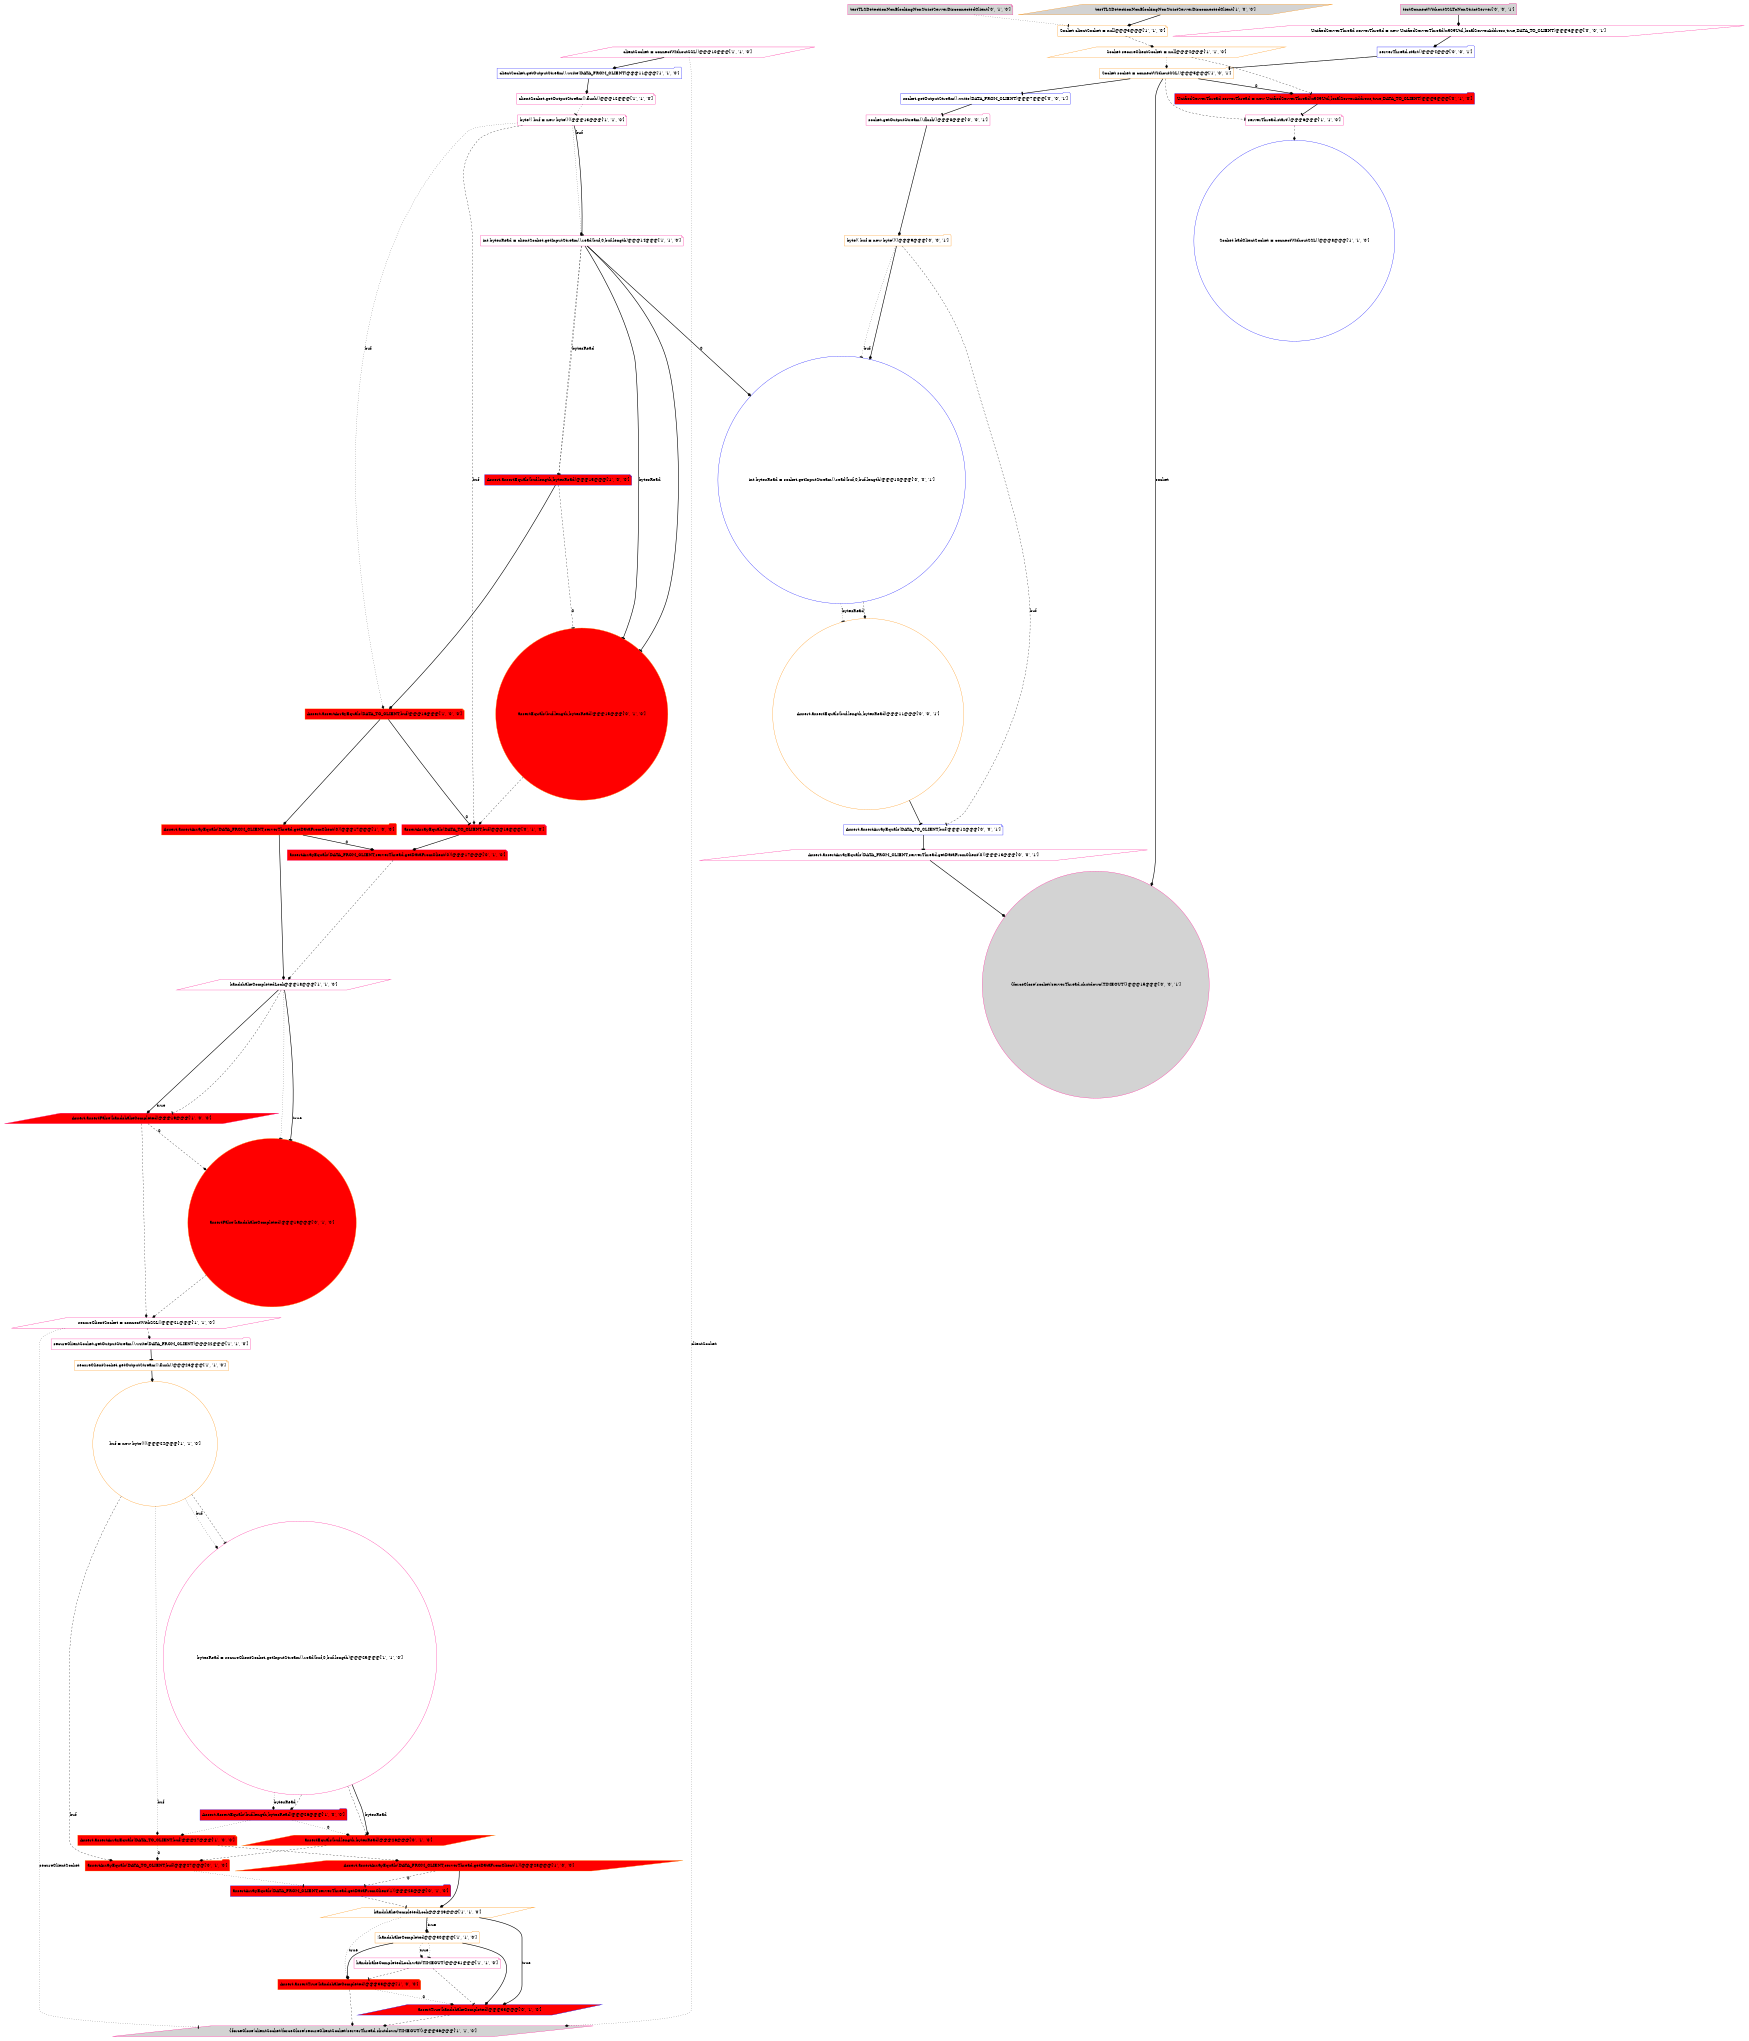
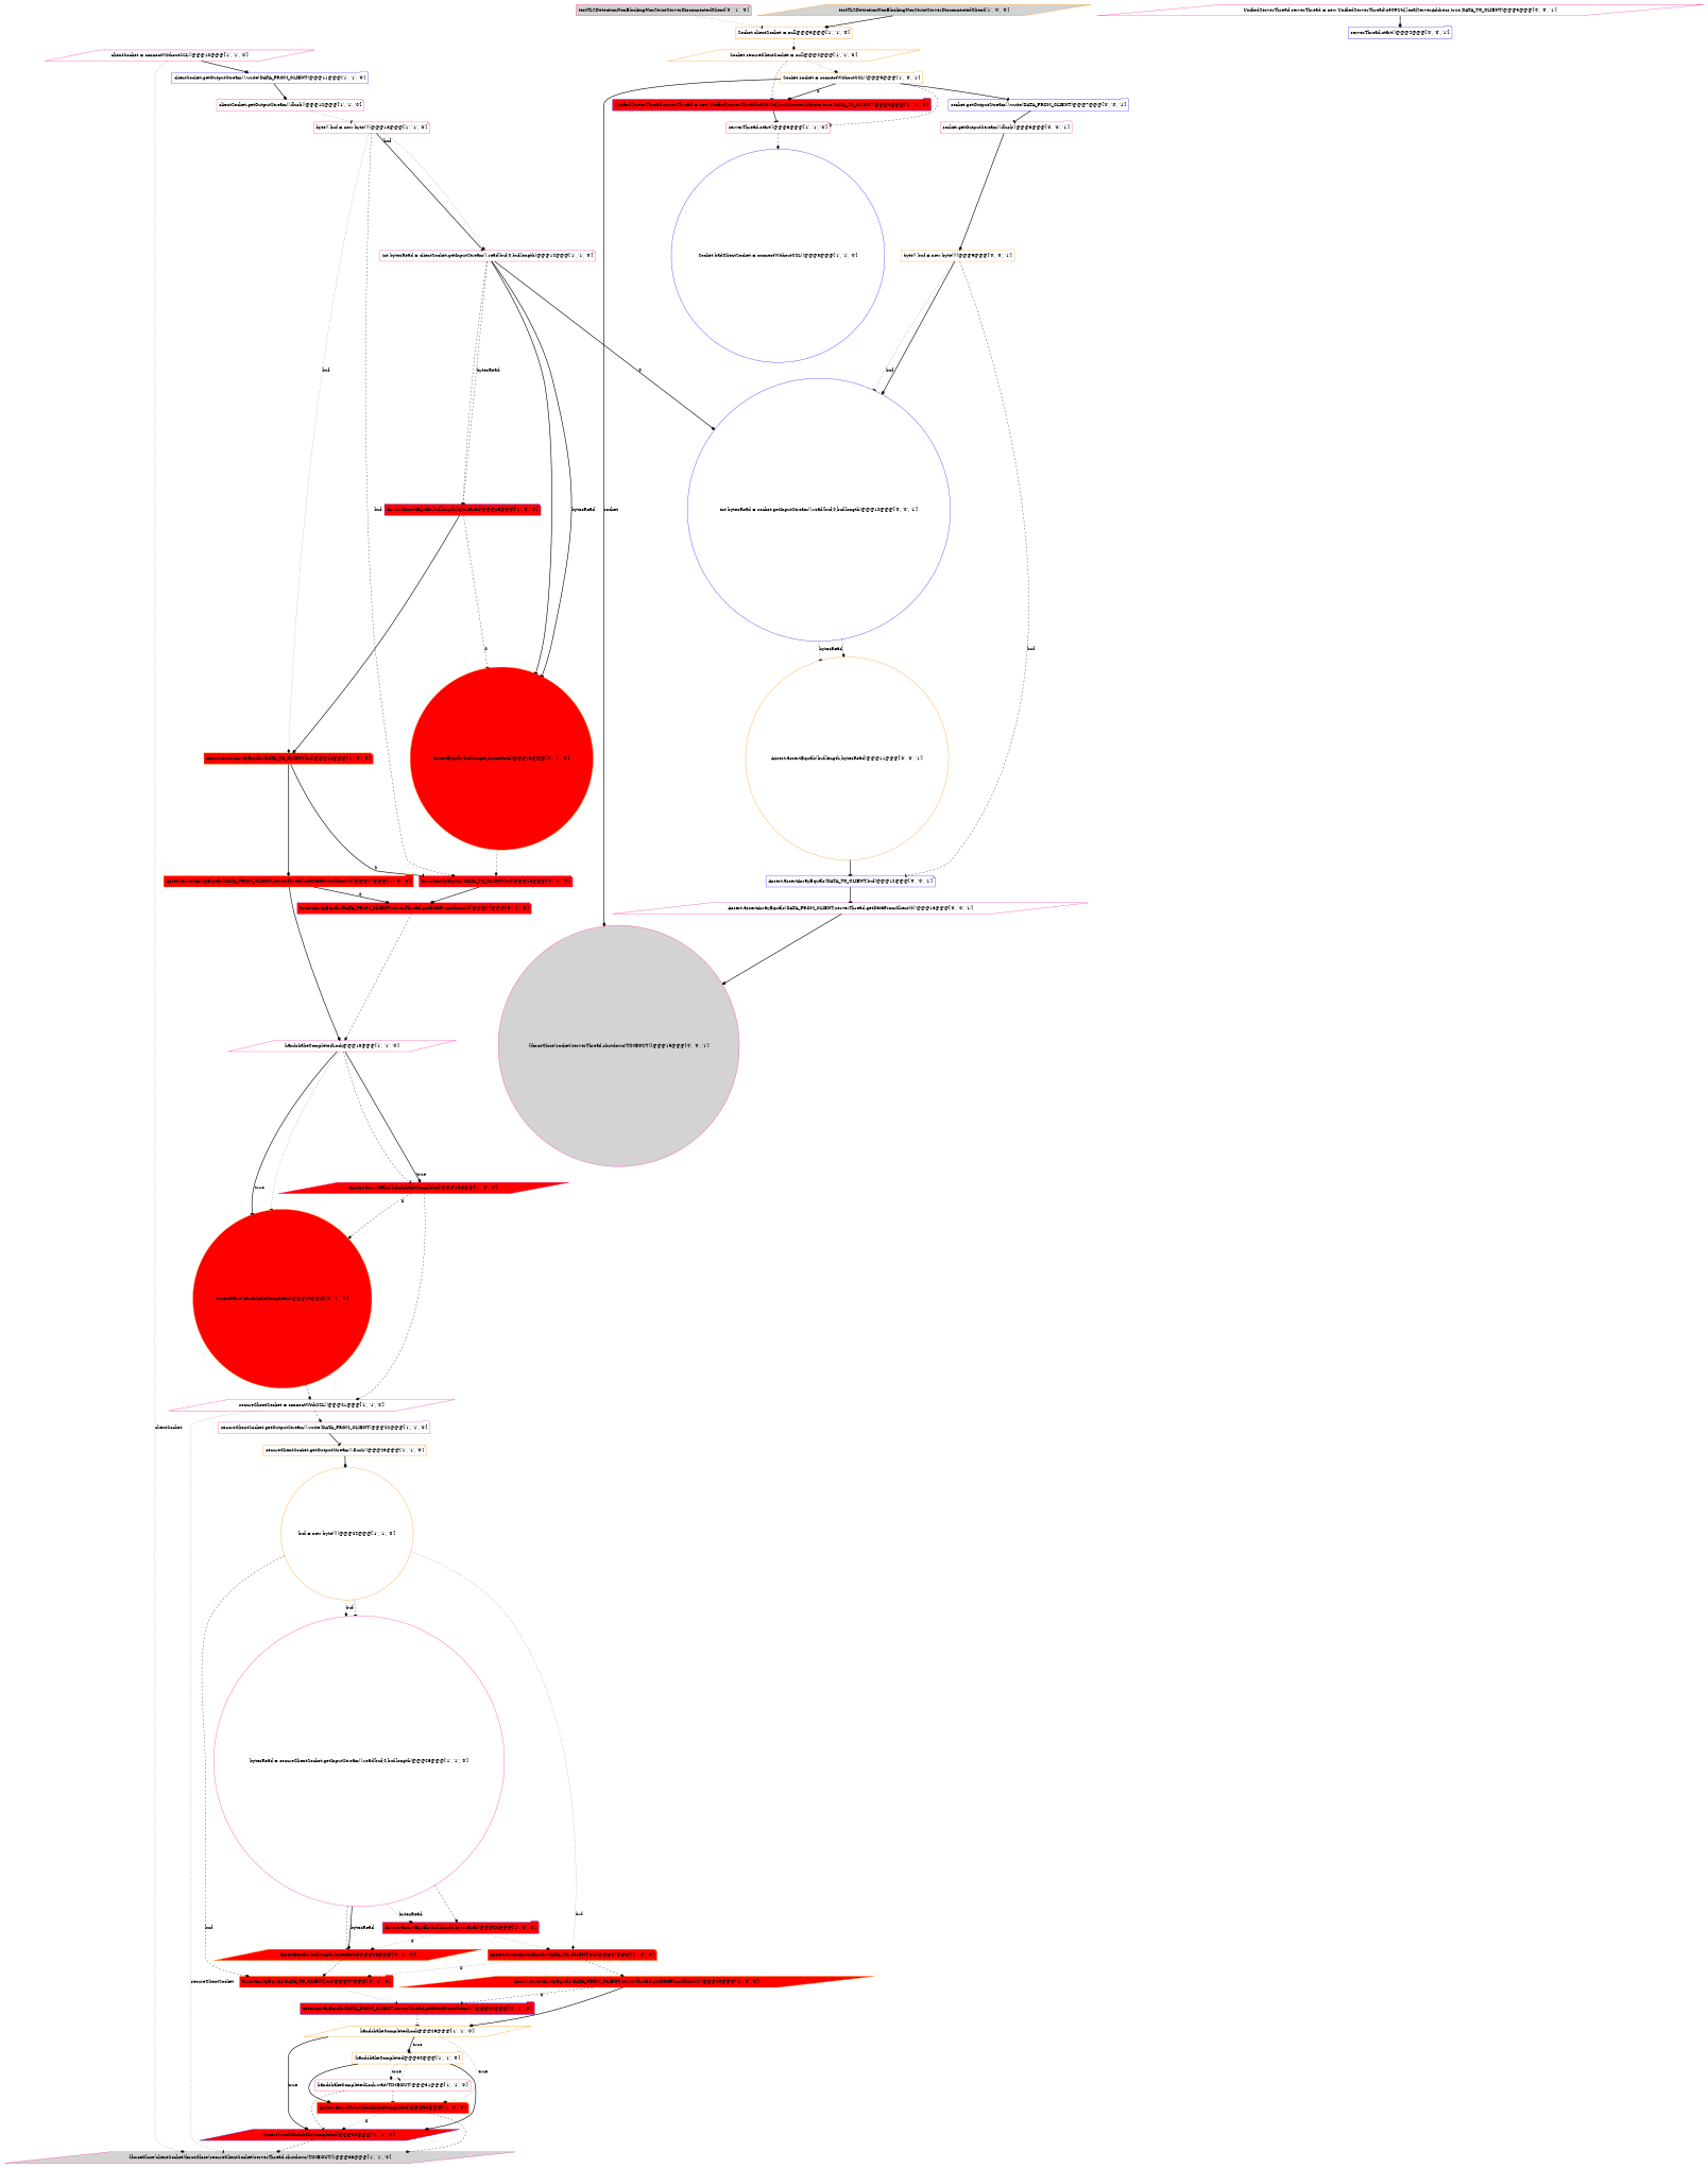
  digraph {
    node [color=deeppink fillcolor=white shape=note style=filled]
    edge [arrowhead=diamond style=bold]
    n1 [label="secureClientSocket = connectWithSSL()@@@21@@@['1', '1', '0']" shape=parallelogram]
    n2 [fillcolor=lightgray label="{forceClose(clientSocket)forceClose(secureClientSocket)serverThread.shutdown(TIMEOUT)}@@@36@@@['1', '1', '0']" shape=parallelogram]
    n3 [label="secureClientSocket.getOutputStream().write(DATA_FROM_CLIENT)@@@22@@@['1', '1', '0']" shape=folder]
    n4 [color=darkorange label="secureClientSocket.getOutputStream().flush()@@@23@@@['1', '1', '0']"]
    n5 [fillcolor=red label="Assert.assertFalse(handshakeCompleted)@@@19@@@['1', '0', '0']" shape=parallelogram]
    n6 [color=darkorange fillcolor=red label="assertFalse(handshakeCompleted)@@@19@@@['0', '1', '0']" shape=circle]
    n7 [label="int bytesRead = clientSocket.getInputStream().read(buf,0,buf.length)@@@14@@@['1', '1', '0']"]
    n8 [color=blue label="int bytesRead = socket.getInputStream().read(buf,0,buf.length)@@@10@@@['0', '0', '1']" shape=circle]
    n9 [color=darkorange fillcolor=red label="assertEquals(buf.length,bytesRead)@@@15@@@['0', '1', '0']" shape=circle]
    n10 [color=blue fillcolor=red label="Assert.assertEquals(buf.length,bytesRead)@@@15@@@['1', '0', '0']"]
    n11 [color=darkorange label="Assert.assertEquals(buf.length,bytesRead)@@@11@@@['0', '0', '1']" shape=circle]
    n12 [fillcolor=red label="assertArrayEquals(DATA_TO_CLIENT,buf)@@@16@@@['0', '1', '0']"]
    n13 [color=darkorange fillcolor=red label="Assert.assertArrayEquals(DATA_TO_CLIENT,buf)@@@16@@@['1', '0', '0']"]
    n14 [label="handshakeCompletedLock@@@18@@@['1', '1', '0']" shape=parallelogram]
    n15 [color=blue label="Socket badClientSocket = connectWithoutSSL()@@@8@@@['1', '1', '0']" shape=circle]
    n16 [color=darkorange fillcolor=red label="assertArrayEquals(DATA_TO_CLIENT,buf)@@@27@@@['0', '1', '0']" shape=folder]
    n17 [color=blue fillcolor=red label="assertArrayEquals(DATA_FROM_CLIENT,serverThread.getDataFromClient(1))@@@28@@@['0', '1', '0']" shape=folder]
    n18 [color=darkorange label="handshakeCompletedLock@@@29@@@['1', '1', '0']" shape=parallelogram]
    n19 [color=blue label="Assert.assertArrayEquals(DATA_TO_CLIENT,buf)@@@12@@@['0', '0', '1']"]
    n20 [label="byte(( buf = new byte((((@@@13@@@['1', '1', '0']"]
    n21 [color=darkorange fillcolor=red label="Assert.assertArrayEquals(DATA_FROM_CLIENT,serverThread.getDataFromClient(0))@@@17@@@['1', '0', '0']" shape=folder]
    n22 [fillcolor=red label="assertArrayEquals(DATA_FROM_CLIENT,serverThread.getDataFromClient(0))@@@17@@@['0', '1', '0']"]
    n23 [color=blue label="serverThread.start()@@@4@@@['0', '0', '1']" shape=folder]
    n24 [color=darkorange label="Socket socket = connectWithoutSSL()@@@5@@@['1', '0', '1']" shape=folder]
    n25 [color=blue fillcolor=red label="UnifiedServerThread serverThread = new UnifiedServerThread(x509Util,localServerAddress,true,DATA_TO_CLIENT)@@@5@@@['0', '1', '0']" shape=folder]
    n26 [label="serverThread.start()@@@6@@@['1', '1', '0']"]
    n27 [fillcolor=lightgray label="{forceClose(socket)serverThread.shutdown(TIMEOUT)}@@@15@@@['0', '0', '1']" shape=circle]
    n28 [color=blue label="socket.getOutputStream().write(DATA_FROM_CLIENT)@@@7@@@['0', '0', '1']" shape=folder]
    n29 [color=blue fillcolor=red label="assertTrue(handshakeCompleted)@@@33@@@['0', '1', '0']" shape=parallelogram]
    n30 [label="handshakeCompletedLock.wait(TIMEOUT)@@@31@@@['1', '1', '0']"]
    n31 [color=darkorange fillcolor=red label="Assert.assertTrue(handshakeCompleted)@@@33@@@['1', '0', '0']"]
    n32 [color=darkorange label="buf = new byte((((@@@24@@@['1', '1', '0']" shape=circle]
    n33 [color=darkorange fillcolor=red label="Assert.assertArrayEquals(DATA_TO_CLIENT,buf)@@@27@@@['1', '0', '0']"]
    n34 [label="bytesRead = secureClientSocket.getInputStream().read(buf,0,buf.length)@@@25@@@['1', '1', '0']" shape=circle]
    n35 [color=darkorange label="!handshakeCompleted@@@30@@@['1', '1', '0']" shape=folder]
    n36 [fillcolor=lightgray label="testTLSDetectionNonBlockingNonStrictServerDisconnectedClient['0', '1', '0']"]
    n37 [color=darkorange label="Socket clientSocket = null@@@3@@@['1', '1', '0']"]
    n38 [color=darkorange label="Socket secureClientSocket = null@@@4@@@['1', '1', '0']" shape=parallelogram]
    n39 [label="Assert.assertArrayEquals(DATA_FROM_CLIENT,serverThread.getDataFromClient(0))@@@13@@@['0', '0', '1']" shape=parallelogram]
    n40 [color=darkorange fillcolor=red label="Assert.assertArrayEquals(DATA_FROM_CLIENT,serverThread.getDataFromClient(1))@@@28@@@['1', '0', '0']" shape=parallelogram]
    n41 [label="clientSocket = connectWithoutSSL()@@@10@@@['1', '1', '0']" shape=parallelogram]
    n42 [color=blue label="clientSocket.getOutputStream().write(DATA_FROM_CLIENT)@@@11@@@['1', '1', '0']" shape=folder]
    n43 [label="clientSocket.getOutputStream().flush()@@@12@@@['1', '1', '0']"]
    n44 [color=darkorange fillcolor=red label="assertEquals(buf.length,bytesRead)@@@26@@@['0', '1', '0']" shape=parallelogram]
    n45 [color=darkorange fillcolor=lightgray label="testTLSDetectionNonBlockingNonStrictServerDisconnectedClient['1', '0', '0']" shape=parallelogram]
    n46 [color=blue fillcolor=red label="Assert.assertEquals(buf.length,bytesRead)@@@26@@@['1', '0', '0']" shape=folder]
    n47 [label="socket.getOutputStream().flush()@@@8@@@['0', '0', '1']" shape=folder]
    n48 [color=darkorange label="byte(( buf = new byte((((@@@9@@@['0', '0', '1']" shape=folder]
    n49 [label="UnifiedServerThread serverThread = new UnifiedServerThread(x509Util,localServerAddress,true,DATA_TO_CLIENT)@@@3@@@['0', '0', '1']" shape=parallelogram]
-   n50 [fillcolor=lightgray label="testConnectWithoutSSLToNonStrictServer['0', '0', '1']" shape=folder]
    n1 -> n2 [arrowhead=tee label=secureClientSocket style=dotted]
    n1 -> n3 [style=dashed]
    n3 -> n4 [arrowhead=tee]
    n4 -> n32
    n5 -> n1 [style=dashed]
    n5 -> n6 [label=0 style=dashed]
    n6 -> n1 [style=dashed]
    n7 -> n8 [label=0]
    n7 -> n9 [arrowhead=tee]
    n7 -> n9 [arrowhead=tee label=bytesRead]
    n7 -> n10 [arrowhead=tee style=dashed]
    n7 -> n10 [arrowhead=tee label=bytesRead style=dashed]
    n8 -> n11 [arrowhead=tee label=bytesRead style=dotted]
    n8 -> n11 [style=dashed]
    n9 -> n12 [style=dashed]
    n10 -> n9 [arrowhead=tee label=0 style=dashed]
    n10 -> n13
    n11 -> n19 [arrowhead=tee]
    n12 -> n22
    n13 -> n12 [arrowhead=tee label=0]
    n13 -> n21
    n14 -> n5 [arrowhead=tee style=dashed]
    n14 -> n5 [label=true]
    n14 -> n6 [arrowhead=tee label=true]
    n14 -> n6 [arrowhead=tee style=dotted]
    n16 -> n17 [arrowhead=tee style=dotted]
    n17 -> n18 [arrowhead=tee style=dashed]
    n18 -> n29 [label=true]
    n18 -> n31 [label=true style=dotted]
    n18 -> n35 [arrowhead=tee label=true style=dotted]
    n18 -> n35
    n19 -> n39 [arrowhead=tee]
    n20 -> n7 [arrowhead=tee label=buf]
    n20 -> n7 [style=dotted]
    n20 -> n12 [label=buf style=dashed]
    n20 -> n13 [label=buf style=dotted]
    n21 -> n14
    n21 -> n22 [label=0]
    n22 -> n14 [style=dashed]
-   n23 -> n24 [arrowhead=tee]
    n24 -> n25 [label=0]
    n24 -> n26 [arrowhead=tee style=dashed]
    n24 -> n27 [label=socket]
    n24 -> n28 [arrowhead=tee]
    n25 -> n26 [arrowhead=tee]
    n26 -> n15 [style=dashed]
    n28 -> n47 [arrowhead=tee]
    n29 -> n2 [style=dashed]
    n30 -> n29 [arrowhead=tee style=dashed]
    n30 -> n31 [arrowhead=tee style=dashed]
    n31 -> n2 [style=dashed]
    n31 -> n29 [label=0 style=dotted]
    n32 -> n16 [label=buf style=dashed]
    n32 -> n33 [label=buf style=dotted]
    n32 -> n34 [arrowhead=tee style=dashed]
    n32 -> n34 [label=buf style=dotted]
    n33 -> n16 [label=0 style=dotted]
    n33 -> n40 [style=dashed]
    n34 -> n44 [arrowhead=tee style=dashed]
    n34 -> n44 [label=bytesRead]
    n34 -> n46 [label=bytesRead style=dotted]
    n34 -> n46 [style=dashed]
    n35 -> n29
    n35 -> n30 [arrowhead=tee style=dotted]
    n35 -> n30 [label=true style=dotted]
    n35 -> n31
    n36 -> n37 [arrowhead=tee style=dotted]
    n37 -> n38 [style=dashed]
    n38 -> n24 [style=dotted]
    n38 -> n25 [arrowhead=tee style=dashed]
    n39 -> n27
    n40 -> n17 [arrowhead=tee label=0 style=dashed]
    n40 -> n18
    n41 -> n2 [label=clientSocket style=dotted]
    n41 -> n42
    n42 -> n43
    n43 -> n20 [arrowhead=tee style=dotted]
    n44 -> n16 [style=dashed]
    n45 -> n37
    n46 -> n33 [style=dotted]
    n46 -> n44 [label=0 style=dotted]
    n47 -> n48
    n48 -> n8
    n48 -> n8 [arrowhead=tee label=buf style=dotted]
    n48 -> n19 [arrowhead=tee label=buf style=dashed]
    n49 -> n23
-   n50 -> n49
  }
